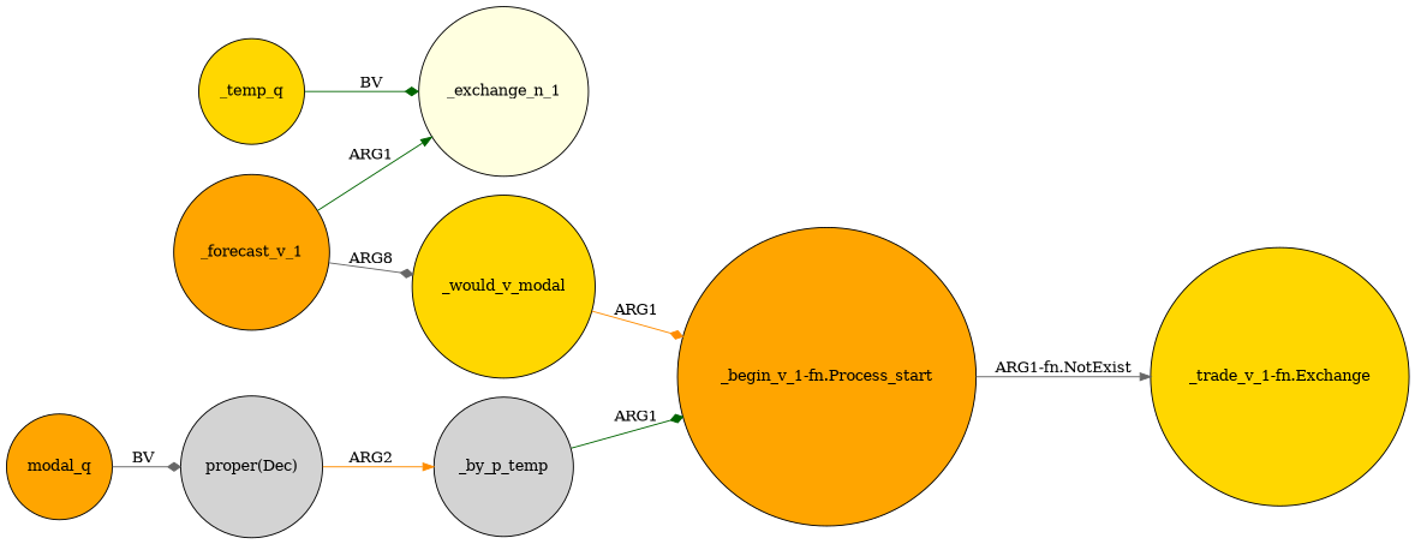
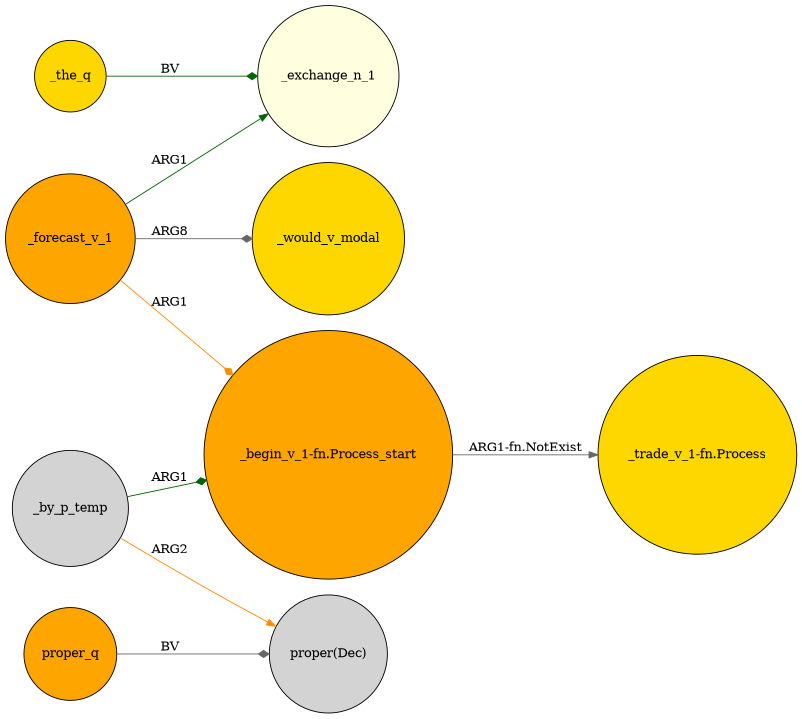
  digraph {
    rankdir=LR
    node [fillcolor=gold shape=circle style=filled]
    edge [arrowhead=diamond color=darkgreen]
    _exchange_n_1 [fillcolor=lightyellow]
-   _the_q [label=_temp_q]
+   _the_q
    "_begin_v_1-fn.Process_start" [fillcolor=orange]
-   "_trade_v_1-fn.Exchange"
+   "_trade_v_1-fn.Exchange" [label="_trade_v_1-fn.Process"]
    _forecast_v_1 [fillcolor=orange]
    _would_v_modal
    _by_p_temp [fillcolor=lightgrey]
    n8 [fillcolor=lightgrey label="proper(Dec)"]
-   proper_q [fillcolor=orange label=modal_q]
+   proper_q [fillcolor=orange]
    _the_q -> _exchange_n_1 [label=BV]
    "_begin_v_1-fn.Process_start" -> "_trade_v_1-fn.Exchange" [arrowhead=normal color=gray40 label="ARG1-fn.NotExist"]
    _forecast_v_1 -> _exchange_n_1 [arrowhead=normal label=ARG1]
    _forecast_v_1 -> _would_v_modal [color=gray40 label=ARG8]
-   _would_v_modal -> "_begin_v_1-fn.Process_start" [color=darkorange label=ARG1]
+   _forecast_v_1 -> "_begin_v_1-fn.Process_start" [color=darkorange label=ARG1]
    _by_p_temp -> "_begin_v_1-fn.Process_start" [label=ARG1]
-   n8 -> _by_p_temp [arrowhead=normal color=darkorange label=ARG2]
+   _by_p_temp -> n8 [arrowhead=normal color=darkorange label=ARG2]
    proper_q -> n8 [color=gray40 label=BV]
  }
